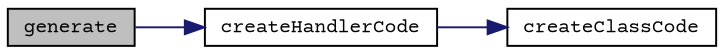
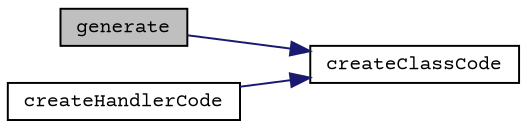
  digraph {
    fontname="Courier Prime"
    rankdir=LR
    node [color=black fillcolor=white fontname="Courier Prime" fontsize=10 shape=record style=filled]
    edge [color=midnightblue fontname="Courier Prime" fontsize=10 labelfontname=Helvetica labelfontsize=10 style=solid]
    n1 [fillcolor=grey75 fontcolor=black height=0.2 label=generate width=0.4]
    n2 [height=0.2 label=createClassCode width=0.4]
    n3 [height=0.2 label=createHandlerCode width=0.4]
-   n1 -> n3
+   n1 -> n2
    n3 -> n2
  }
